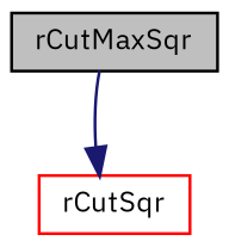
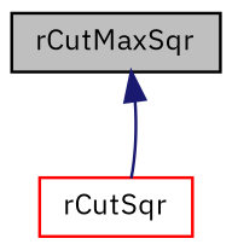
  digraph {
    rankdir=TB
    fontname="IBM Plex Sans"
    node [fontname="IBM Plex Sans" fontsize=10 shape=record]
    n1 [color=black fillcolor=grey75 fontcolor=black height=0.2 label=rCutMaxSqr style=filled width=0.4]
    n2 [color=red height=0.2 label=rCutSqr width=0.4]
-   n1 -> n2 [color=midnightblue fontname="IBM Plex Sans" fontsize=10 labelfontname=FreeSans labelfontsize=10 style=solid]
+   n2 -> n1 [color=midnightblue fontname="IBM Plex Sans" fontsize=10 labelfontname=FreeSans labelfontsize=10 style=solid]
  }
